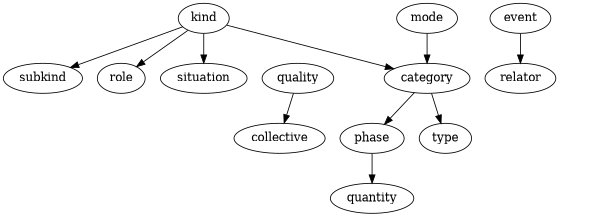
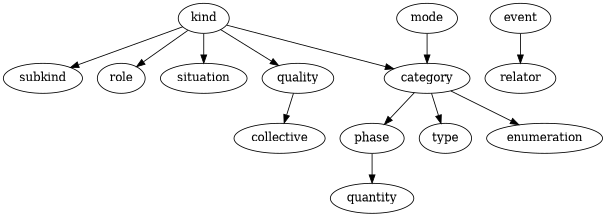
  strict digraph {
    kind
    subkind
    role
    situation
    quality
    category
    collective
    phase
    type
+   enumeration
    event
    relator
    quantity
    mode
    kind -> subkind
    kind -> role
    kind -> situation
+   kind -> quality
    kind -> category
    quality -> collective
    category -> phase
    category -> type
+   category -> enumeration
    phase -> quantity
    event -> relator
    mode -> category
  }
